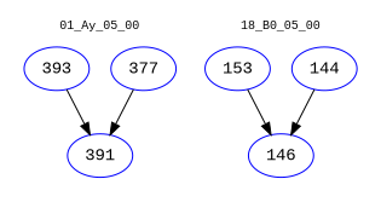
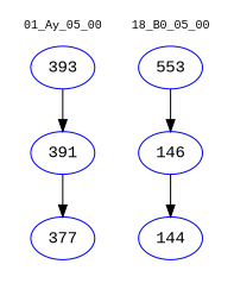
  digraph {
    fontname="Liberation Mono"
    node [color=blue fontname="Liberation Mono"]
    edge [color=black fontname="Liberation Mono"]
    n1 [label=391]
    n2 [label=377]
    n3 [label=393]
    n4 [label=146]
    n5 [label=144]
-   n6 [label=153]
+   n6 [label=553]
    subgraph cluster_1 {
      color=white
      fontsize=10
      label="01_Ay_05_00"
      n1
      n2
      n3
    }
    subgraph cluster_2 {
      color=white
      fontsize=10
      label="18_B0_05_00"
      n4
      n5
      n6
    }
-   n2 -> n1
+   n1 -> n2
    n3 -> n1
-   n5 -> n4
+   n4 -> n5
    n6 -> n4
  }
